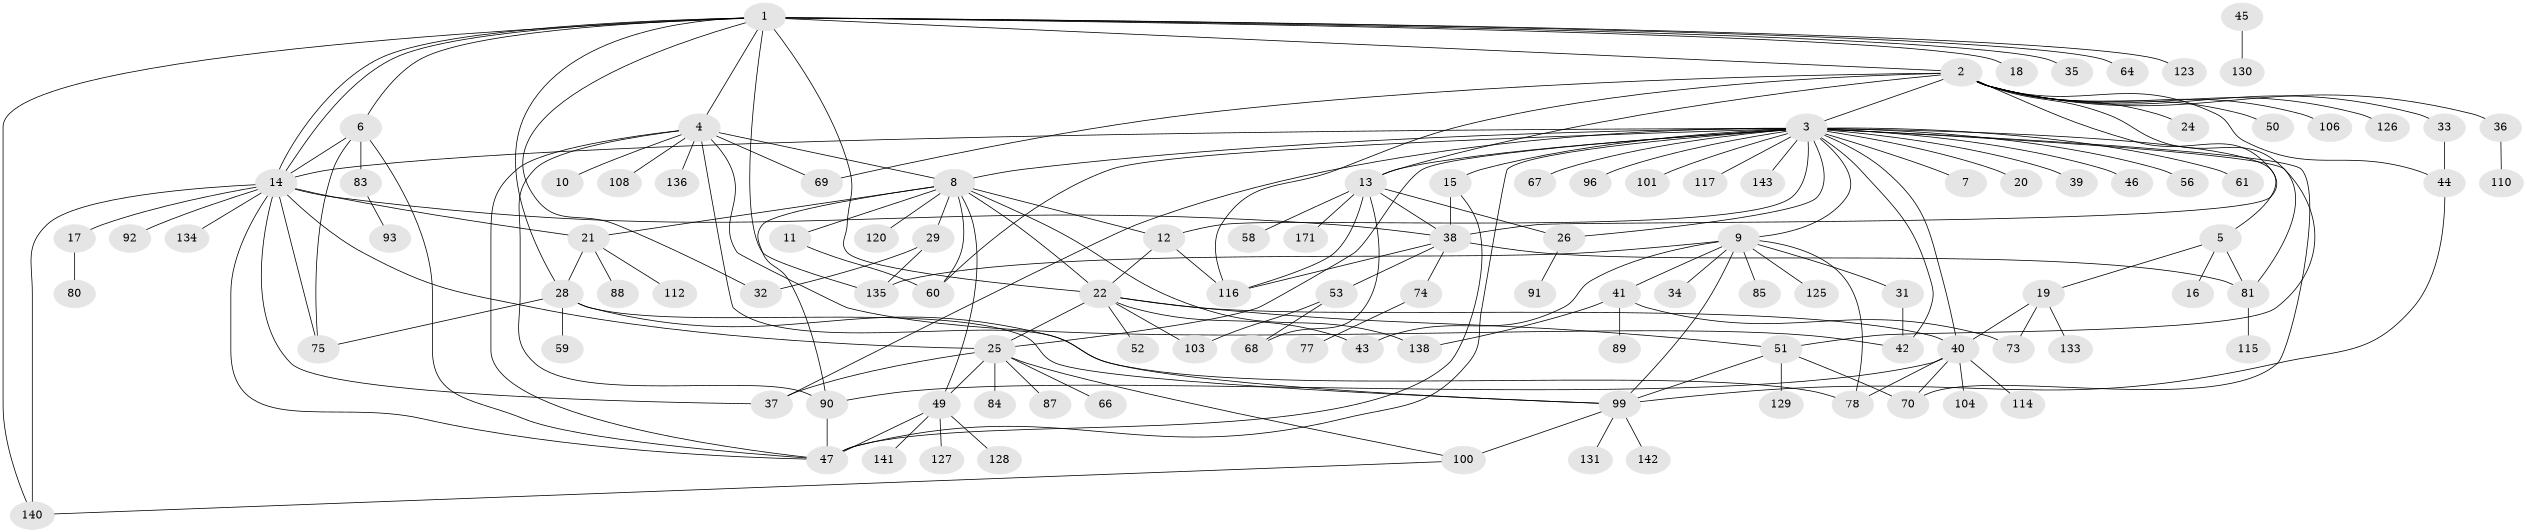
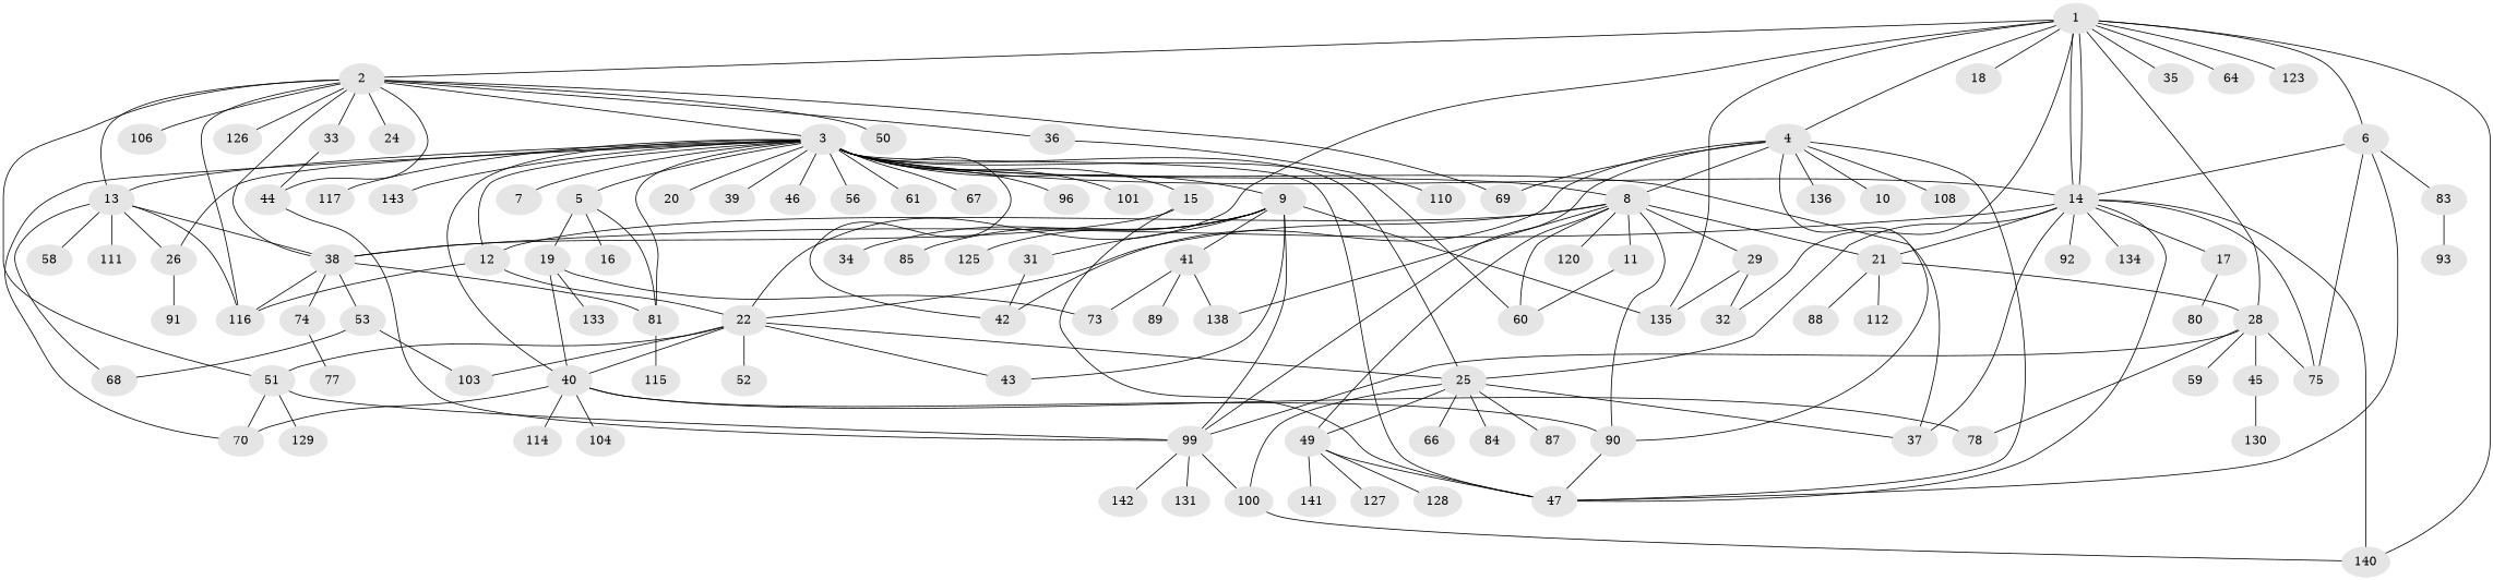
  graph {
    node [color=gray90 style=filled]
    1 [super="+94"]
    2 [super="+82"]
    4 [super="+30"]
    6 [super="+54"]
    14 [super="+137"]
    18
    22
    28
    32 [super="+79"]
    35
    64
    123
    135
    140
    3 [super="+122"]
    13 [super="+23"]
    24
    33 [super="+86"]
    36
    38 [super="+124"]
    44 [super="+102"]
    50
    51 [super="+62"]
    69
    106
    116 [super="+139"]
    126
    8 [super="+118"]
    42 [super="+47"]
    n30 [label=47 super="+113"]
    10
    90
    99 [super="+109"]
    108
    136
    75 [super="+119"]
    83
    37 [super="+132"]
    25 [super="+27"]
    21 [super="+98"]
    17 [super="+55"]
    92
    134
    40 [super="+71"]
    43
    52
    103
    78
    45
    59 [super="+95"]
    5 [super="+105"]
    7
    9 [super="+65"]
    12 [super="+76"]
    15
    20
    26 [super="+57"]
    39
    46
    56
    60
    61
    67
    70 [super="+72"]
    81
    96
    101
    117
    143
    58
    68
-   111 [label=171]
+   111
    110
    53
    74
    129
    16
    19 [super="+48"]
    11
    29
    49 [super="+63"]
    120
    138
    31 [super="+121"]
    34
    41
    85
    125
    66
    84
    87
    100
    91
    104
    114
    115
    131
    142
    73
    133
    93
    88
    112
    127
    128
    141
    89
    80
    130
    77
    1 -- 2
    1 -- 4
    1 -- 6
    1 -- 14
    1 -- 14
    1 -- 18
    1 -- 22
    1 -- 28
    1 -- 32
    1 -- 35
    1 -- 64
    1 -- 123
    1 -- 135
    1 -- 140
    2 -- 3
    2 -- 13
    2 -- 24
    2 -- 33
    2 -- 36
    2 -- 38
    2 -- 44
    2 -- 50
    2 -- 51
    2 -- 69
    2 -- 106
    2 -- 116
    2 -- 126
    4 -- 69
    4 -- 8
    4 -- 42
    4 -- n30
    4 -- 10
    4 -- 90
    4 -- 99
    4 -- 108
    4 -- 136
    6 -- 14
    6 -- n30
    6 -- 75
    6 -- 83
    14 -- 140
    14 -- 38
    14 -- n30
    14 -- 75
    14 -- 37
    14 -- 25
    14 -- 21
    14 -- 17
    14 -- 92
    14 -- 134
    22 -- 51
    22 -- 25
    22 -- 40
    22 -- 43
    22 -- 52
    22 -- 103
    28 -- 99
    28 -- 75
    28 -- 78
+   28 -- 45
    28 -- 59
    3 -- 14
    3 -- 13
    3 -- 8
    3 -- 42
    3 -- n30 [weight=2]
    3 -- 37
    3 -- 25
    3 -- 40
    3 -- 5
    3 -- 7
    3 -- 9
    3 -- 12
    3 -- 15
    3 -- 20
    3 -- 26
    3 -- 39
    3 -- 46
    3 -- 56
    3 -- 60
    3 -- 61
    3 -- 67
    3 -- 70
    3 -- 81
    3 -- 96
    3 -- 101
    3 -- 117
    3 -- 143
    13 -- 38
    13 -- 116
    13 -- 26
    13 -- 58
    13 -- 68
    13 -- 111
    33 -- 44
    36 -- 110
    38 -- 116
    38 -- 81
    38 -- 53
    38 -- 74
    44 -- 99
    51 -- 99
    51 -- 70
    51 -- 129
    8 -- 22
    8 -- 90
    8 -- 21
    8 -- 12
    8 -- 60
    8 -- 11
    8 -- 29
    8 -- 49
    8 -- 120
    8 -- 138
    90 -- n30
    99 -- 100
    99 -- 131
    99 -- 142
    83 -- 93
    25 -- 37
    25 -- 49
    25 -- 66
    25 -- 84
    25 -- 87
    25 -- 100
    21 -- 28
    21 -- 88
    21 -- 112
    17 -- 80
    40 -- 90
    40 -- 78
    40 -- 70
    40 -- 104
    40 -- 114
    45 -- 130
    5 -- 81
    5 -- 16
    5 -- 19
    9 -- 135
    9 -- 99
    9 -- 43
-   9 -- 78
    9 -- 31
    9 -- 34
    9 -- 41
    9 -- 85
    9 -- 125
    12 -- 22
    12 -- 116
    15 -- 38
    15 -- n30
    26 -- 91
    81 -- 115
    53 -- 103
    53 -- 68
    74 -- 77
    19 -- 40
    19 -- 73
    19 -- 133
    11 -- 60
    29 -- 32
    29 -- 135
    49 -- n30
    49 -- 127
    49 -- 128
    49 -- 141
    31 -- 42
    41 -- 138
    41 -- 73
    41 -- 89
    100 -- 140
  }
